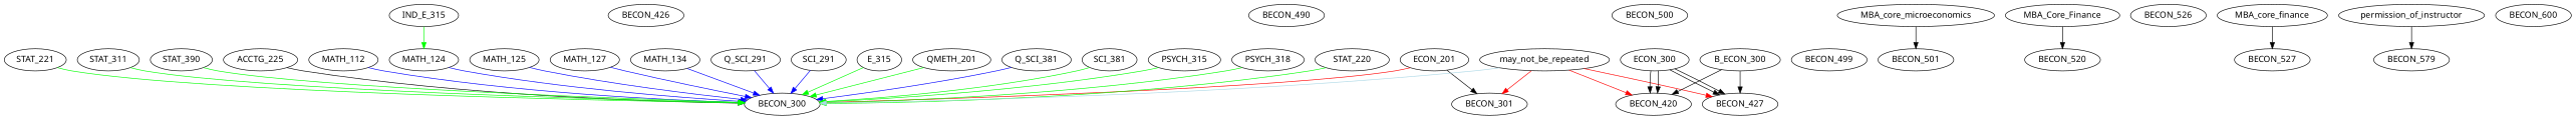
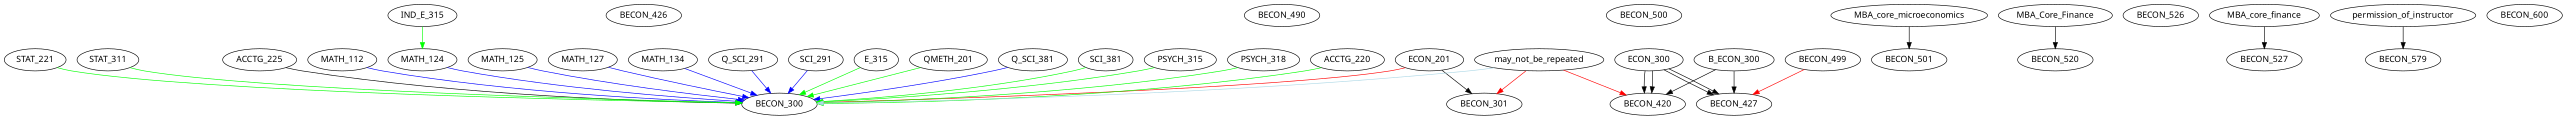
  digraph {
    fontname="Noto Sans"
    node [fontname="Noto Sans"]
    edge [color=black fontname="Noto Sans"]
    ACCTG_225
    BECON_300
    ECON_201
    BECON_301
    MATH_112
    MATH_124
    MATH_125
    MATH_127
    MATH_134
    Q_SCI_291
    SCI_291
    IND_E_315
    E_315
    QMETH_201
    Q_SCI_381
    SCI_381
    PSYCH_315
    PSYCH_318
-   STAT_220
+   STAT_220 [label=ACCTG_220]
    STAT_221
    STAT_311
-   STAT_390
    may_not_be_repeated
    BECON_420
    BECON_427
    B_ECON_300
    ECON_300
    BECON_426
    BECON_490
    BECON_499
    BECON_500
    MBA_core_microeconomics
    BECON_501
    MBA_Core_Finance
    BECON_520
    BECON_526
    MBA_core_finance
    BECON_527
    permission_of_instructor
    BECON_579
    BECON_600
    ACCTG_225 -> BECON_300
    ECON_201 -> BECON_300 [color=red]
    ECON_201 -> BECON_301
    MATH_112 -> BECON_300 [color=blue]
    MATH_124 -> BECON_300 [color=blue]
    MATH_125 -> BECON_300 [color=blue]
    MATH_127 -> BECON_300 [color=blue]
    MATH_134 -> BECON_300 [color=blue]
    Q_SCI_291 -> BECON_300 [color=blue]
    SCI_291 -> BECON_300 [color=blue]
    IND_E_315 -> MATH_124 [color=green]
    E_315 -> BECON_300 [color=green]
    QMETH_201 -> BECON_300 [color=green]
    Q_SCI_381 -> BECON_300 [color=blue]
    SCI_381 -> BECON_300 [color=green]
    PSYCH_315 -> BECON_300 [color=green]
    PSYCH_318 -> BECON_300 [color=green]
    STAT_220 -> BECON_300 [color=green]
    STAT_221 -> BECON_300 [color=green]
    STAT_311 -> BECON_300 [color=green]
-   STAT_390 -> BECON_300 [color=green]
    may_not_be_repeated -> BECON_300 [color=lightblue]
    may_not_be_repeated -> BECON_301 [color=red]
    may_not_be_repeated -> BECON_420 [color=red]
-   may_not_be_repeated -> BECON_427 [color=red]
+   BECON_499 -> BECON_427 [color=red]
    B_ECON_300 -> BECON_420
    B_ECON_300 -> BECON_427
    ECON_300 -> BECON_420
    ECON_300 -> BECON_420
    ECON_300 -> BECON_427
    ECON_300 -> BECON_427
    MBA_core_microeconomics -> BECON_501
    MBA_Core_Finance -> BECON_520
    MBA_core_finance -> BECON_527
    permission_of_instructor -> BECON_579
  }
